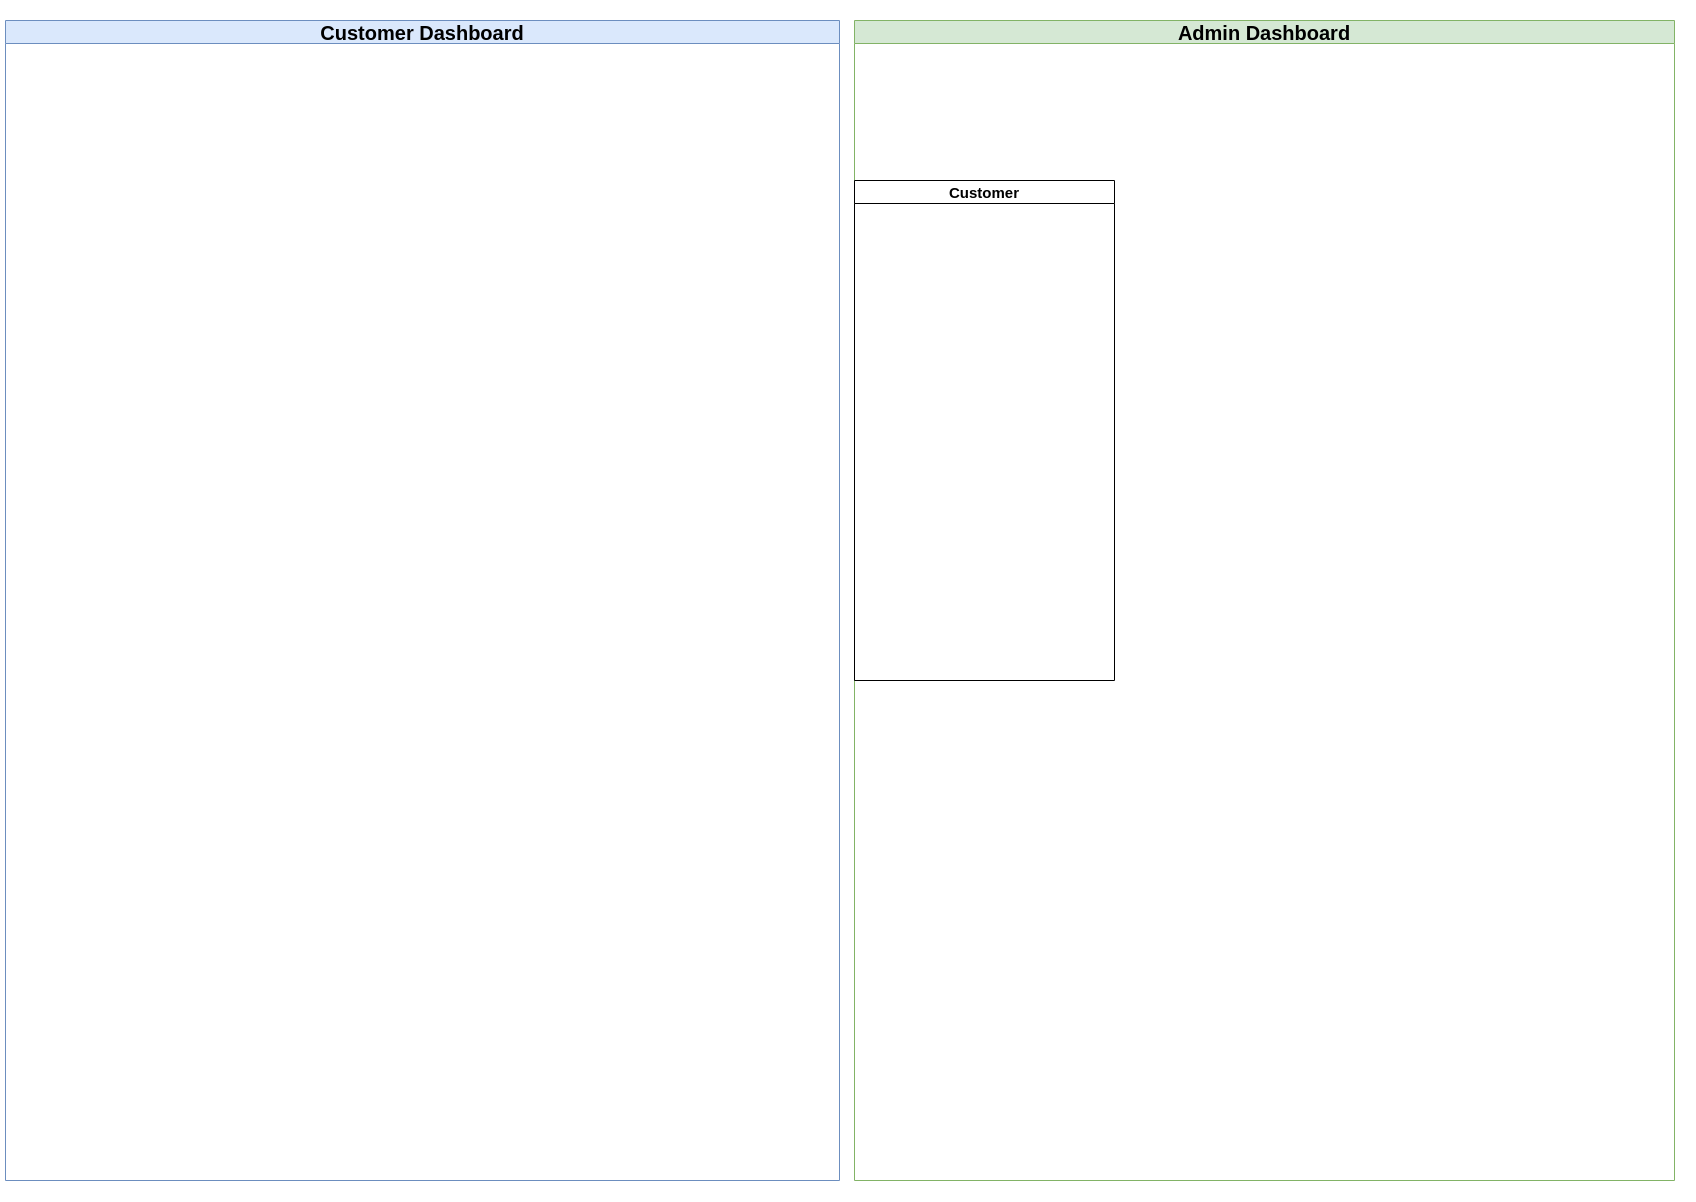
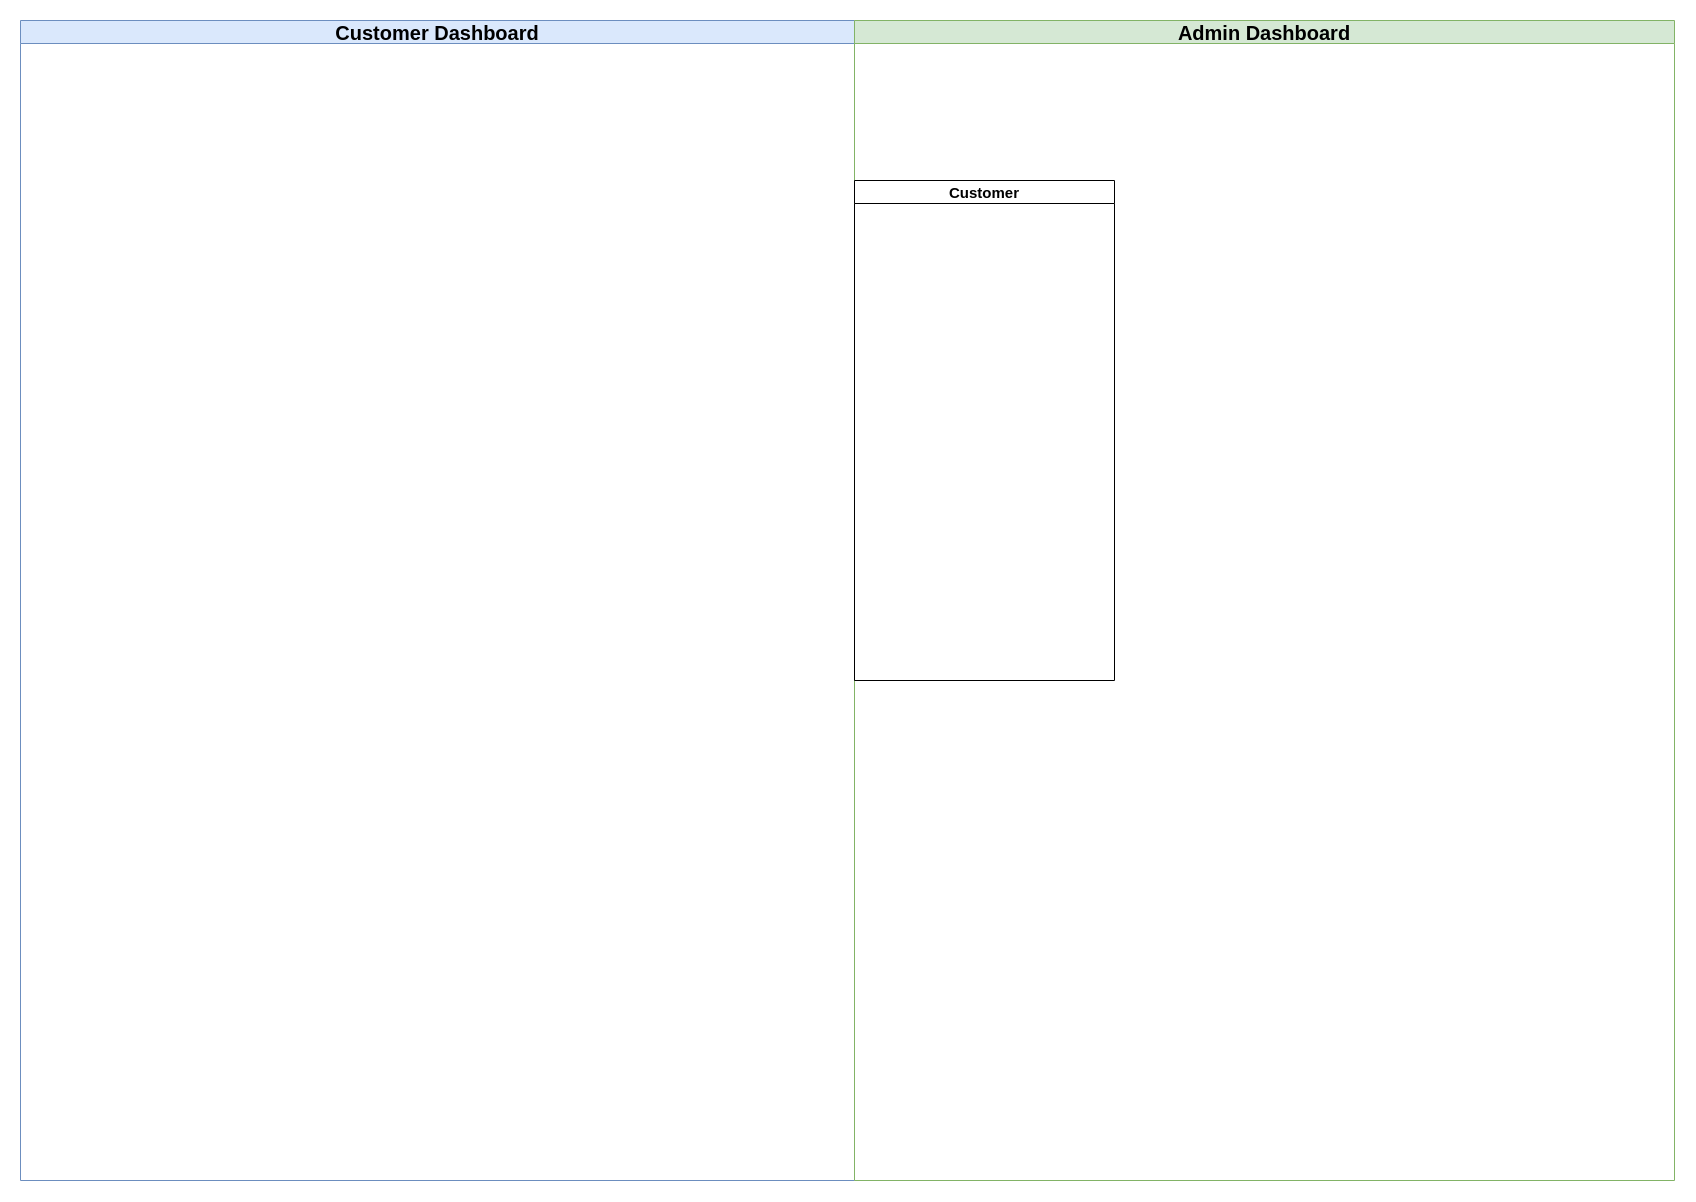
  <mxCell id="0" />
  <mxCell id="1" parent="0" />
- <mxCell id="2" value="Customer Dashboard" style="swimlane;whiteSpace=wrap;html=1;fillColor=#dae8fc;strokeColor=#6c8ebf;fontSize=20;horizontal=1;fontFamily=Helvetica;" vertex="1" parent="1"><mxGeometry x="5" y="20" width="834" height="1160" as="geometry" /></mxCell>
+ <mxCell id="2" value="Customer Dashboard" style="swimlane;whiteSpace=wrap;html=1;fillColor=#dae8fc;strokeColor=#6c8ebf;fontSize=20;horizontal=1;fontFamily=Helvetica;" vertex="1" parent="1"><mxGeometry width="834" height="1160" as="geometry" x="20" y="20" /></mxCell>
  <mxCell id="3" value="Admin Dashboard" style="swimlane;whiteSpace=wrap;html=1;fillColor=#d5e8d4;strokeColor=#82b366;fontSize=20;" vertex="1" parent="1"><mxGeometry x="854" width="820" height="1160" as="geometry" y="20" /></mxCell>
  <mxCell id="4" value="Customer" style="swimlane;whiteSpace=wrap;html=1;fontSize=15;" vertex="1" parent="3"><mxGeometry y="160" width="260" height="500" as="geometry" /></mxCell>
